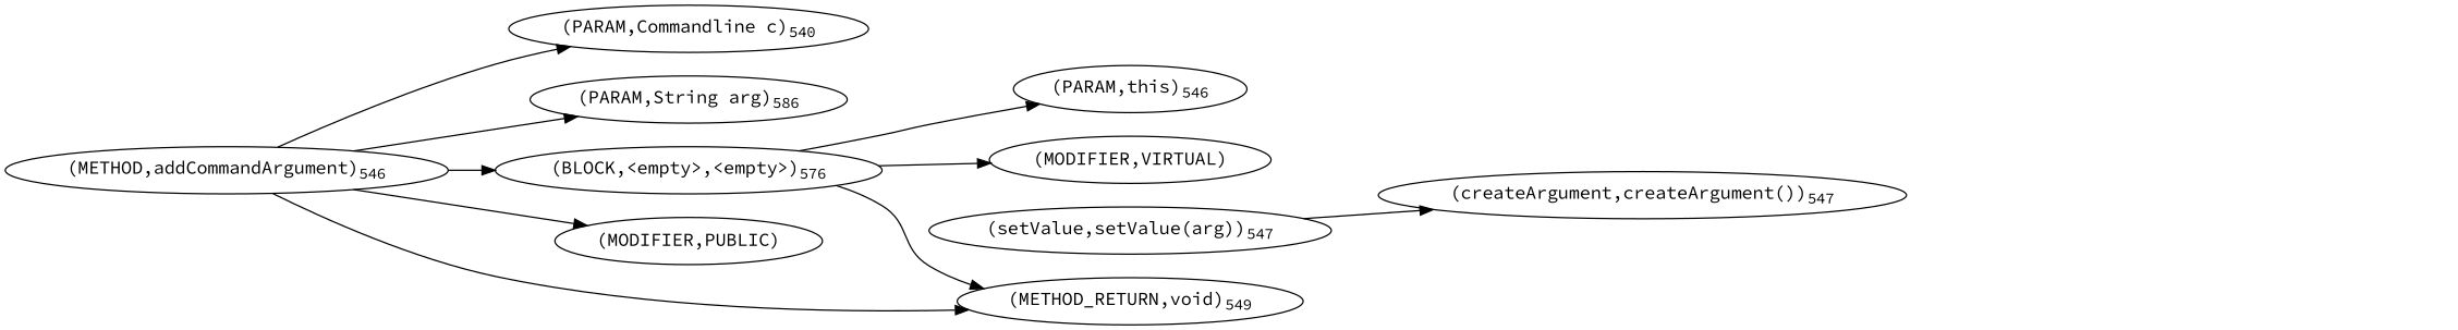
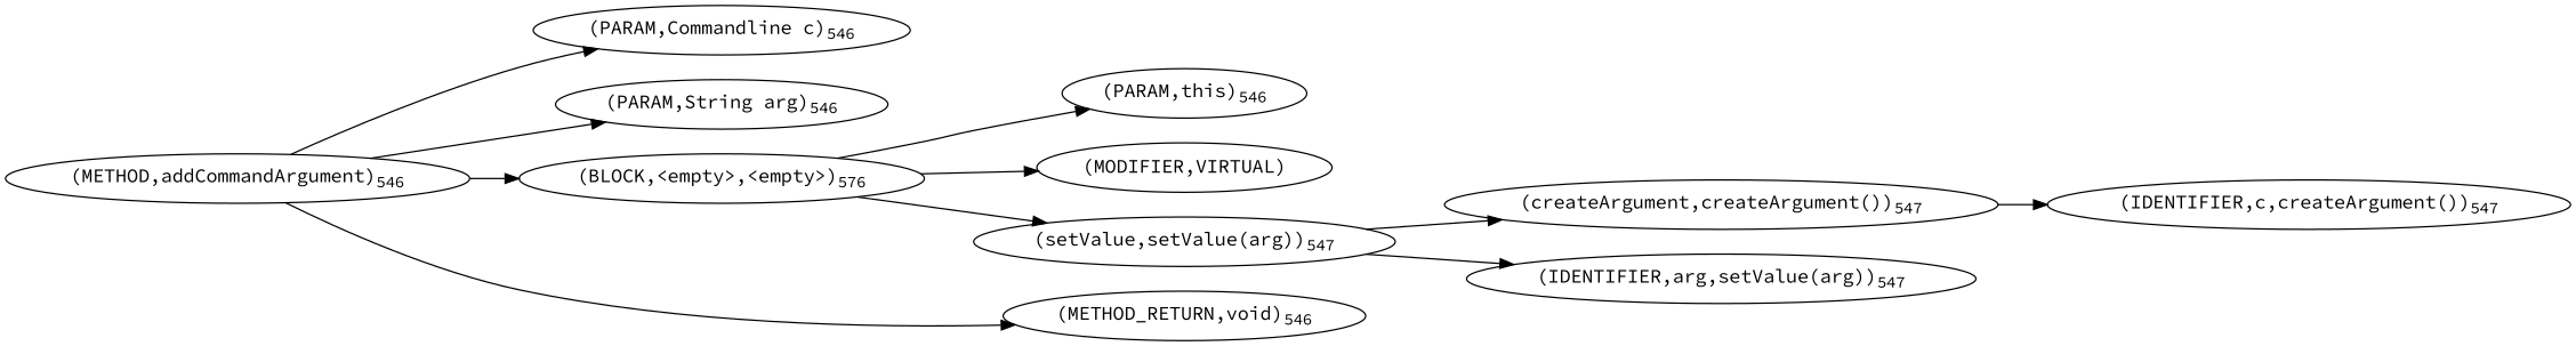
  digraph {
    fontname="Source Code Pro"
    rankdir=LR
    node [fontname="Source Code Pro"]
    edge [fontname="Source Code Pro"]
    n1 [label=<(METHOD,addCommandArgument)<SUB>546</SUB>>]
-   n2 [label=<(PARAM,Commandline c)<SUB>540</SUB>>]
-   n3 [label=<(PARAM,String arg)<SUB>586</SUB>>]
+   n2 [label=<(PARAM,Commandline c)<SUB>546</SUB>>]
+   n3 [label=<(PARAM,String arg)<SUB>546</SUB>>]
    n4 [label=<(BLOCK,&lt;empty&gt;,&lt;empty&gt;)<SUB>576</SUB>>]
-   n5 [label=<(MODIFIER,PUBLIC)>]
-   n6 [label=<(METHOD_RETURN,void)<SUB>549</SUB>>]
+   n6 [label=<(METHOD_RETURN,void)<SUB>546</SUB>>]
    n7 [label=<(PARAM,this)<SUB>546</SUB>>]
    n8 [label=<(MODIFIER,VIRTUAL)>]
    n9 [label=<(setValue,setValue(arg))<SUB>547</SUB>>]
    n10 [label=<(createArgument,createArgument())<SUB>547</SUB>>]
+   n11 [label=<(IDENTIFIER,arg,setValue(arg))<SUB>547</SUB>>]
+   n12 [label=<(IDENTIFIER,c,createArgument())<SUB>547</SUB>>]
    n1 -> n2
    n1 -> n3
    n1 -> n4
-   n1 -> n5
    n1 -> n6
    n4 -> n7
    n4 -> n8
-   n4 -> n6
+   n4 -> n9
    n9 -> n10
+   n9 -> n11
+   n10 -> n12
  }
